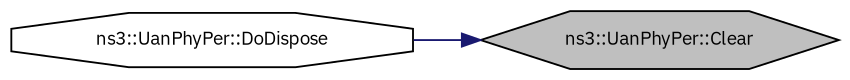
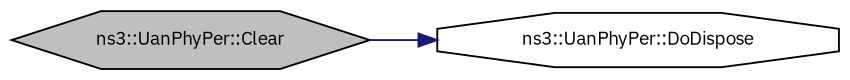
  digraph {
    rankdir=RL
    fontname="IBM Plex Sans"
    node [color=black fontname="IBM Plex Sans" fontsize=10 style=filled]
    n1 [fillcolor=grey75 fontcolor=black height=0.2 label="ns3::UanPhyPer::Clear" shape=hexagon width=0.4]
    n2 [fillcolor=white height=0.2 label="ns3::UanPhyPer::DoDispose" shape=octagon width=0.4]
-   n1 -> n2 [color=midnightblue dir=back fontname="IBM Plex Sans" fontsize=10 labelfontname=Helvetica labelfontsize=10 style=solid]
+   n2 -> n1 [color=midnightblue dir=back fontname="IBM Plex Sans" fontsize=10 labelfontname=Helvetica labelfontsize=10 style=solid]
  }
